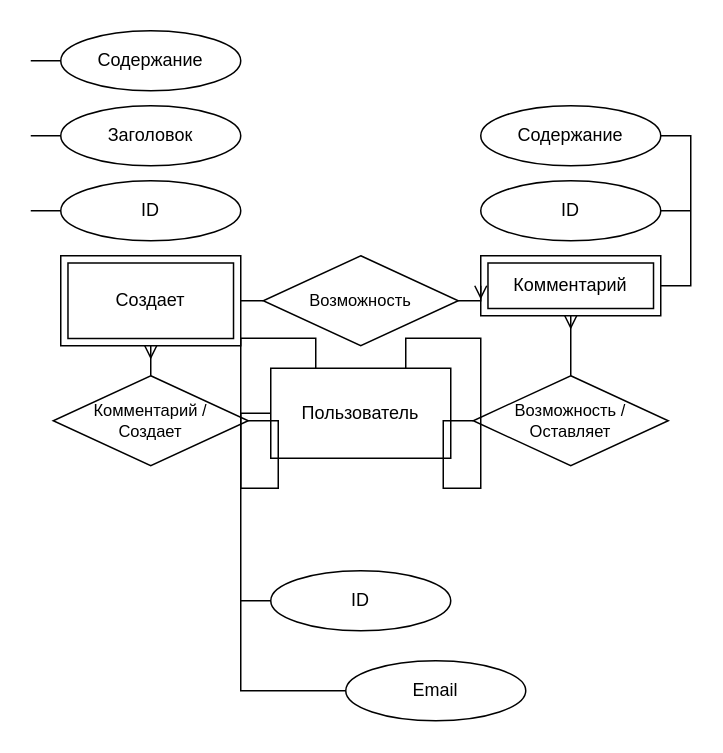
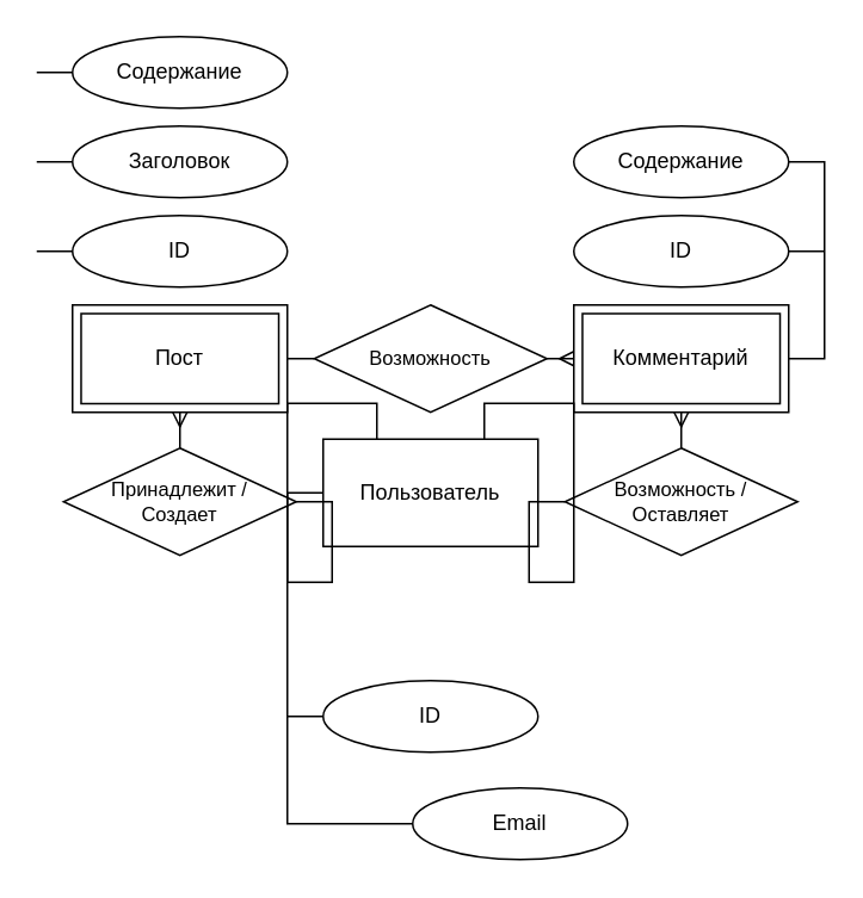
  <mxCell id="0" />
  <mxCell id="1" parent="0" />
  <mxCell id="2" style="edgeStyle=orthogonalEdgeStyle;shape=connector;rounded=0;orthogonalLoop=1;jettySize=auto;html=1;exitX=1;exitY=0.5;exitDx=0;exitDy=0;entryX=0;entryY=0.5;entryDx=0;entryDy=0;strokeColor=default;align=center;verticalAlign=middle;fontFamily=Helvetica;fontSize=11;fontColor=default;labelBackgroundColor=none;startFill=0;endArrow=none;endFill=0;exitPerimeter=0;" edge="1" parent="1" source="23" target="26"><mxGeometry relative="1" as="geometry" /></mxCell>
  <mxCell id="3" style="edgeStyle=orthogonalEdgeStyle;shape=connector;rounded=0;orthogonalLoop=1;jettySize=auto;html=1;exitX=0;exitY=0.5;exitDx=0;exitDy=0;entryX=0;entryY=0.5;entryDx=0;entryDy=0;strokeColor=default;align=center;verticalAlign=middle;fontFamily=Helvetica;fontSize=11;fontColor=default;labelBackgroundColor=none;startFill=0;endArrow=none;" edge="1" parent="1" source="6" target="19"><mxGeometry relative="1" as="geometry" /></mxCell>
  <mxCell id="4" style="edgeStyle=orthogonalEdgeStyle;shape=connector;rounded=0;orthogonalLoop=1;jettySize=auto;html=1;exitX=0.5;exitY=0;exitDx=0;exitDy=0;entryX=0.5;entryY=1;entryDx=0;entryDy=0;strokeColor=default;align=center;verticalAlign=middle;fontFamily=Helvetica;fontSize=11;fontColor=default;labelBackgroundColor=none;startFill=0;endArrow=ERmany;endFill=0;entryPerimeter=0;" edge="1" parent="1" source="25" target="22"><mxGeometry relative="1" as="geometry" /></mxCell>
  <mxCell id="5" style="edgeStyle=orthogonalEdgeStyle;shape=connector;rounded=0;orthogonalLoop=1;jettySize=auto;html=1;exitX=0.5;exitY=0;exitDx=0;exitDy=0;entryX=0.5;entryY=1;entryDx=0;entryDy=0;strokeColor=default;align=center;verticalAlign=middle;fontFamily=Helvetica;fontSize=11;fontColor=default;labelBackgroundColor=none;startFill=0;endArrow=ERmany;endFill=0;entryPerimeter=0;" edge="1" parent="1" source="21" target="23"><mxGeometry relative="1" as="geometry" /></mxCell>
  <mxCell id="6" value="Пользователь" style="rounded=0;whiteSpace=wrap;html=1;labelBackgroundColor=none;fillColor=none;" vertex="1" parent="1"><mxGeometry x="180" y="245" width="120" height="60" as="geometry" /></mxCell>
  <mxCell id="7" style="edgeStyle=orthogonalEdgeStyle;shape=connector;rounded=0;orthogonalLoop=1;jettySize=auto;html=1;exitX=0;exitY=0.5;exitDx=0;exitDy=0;strokeColor=default;align=center;verticalAlign=middle;fontFamily=Helvetica;fontSize=11;fontColor=default;labelBackgroundColor=none;startFill=0;endArrow=none;" edge="1" parent="1" source="8"><mxGeometry relative="1" as="geometry"><mxPoint x="20" y="89.909" as="targetPoint" /></mxGeometry></mxCell>
  <mxCell id="8" value="Заголовок" style="ellipse;whiteSpace=wrap;html=1;labelBackgroundColor=none;fillColor=none;" vertex="1" parent="1"><mxGeometry x="40" y="70" width="120" height="40" as="geometry" /></mxCell>
  <mxCell id="9" style="edgeStyle=orthogonalEdgeStyle;shape=connector;rounded=0;orthogonalLoop=1;jettySize=auto;html=1;exitX=0;exitY=0.5;exitDx=0;exitDy=0;strokeColor=default;align=center;verticalAlign=middle;fontFamily=Helvetica;fontSize=11;fontColor=default;labelBackgroundColor=none;startFill=0;endArrow=none;" edge="1" parent="1" source="10"><mxGeometry relative="1" as="geometry"><mxPoint x="20" y="40.039" as="targetPoint" /></mxGeometry></mxCell>
  <mxCell id="10" value="Содержание" style="ellipse;whiteSpace=wrap;html=1;labelBackgroundColor=none;fillColor=none;" vertex="1" parent="1"><mxGeometry x="40" y="20" width="120" height="40" as="geometry" /></mxCell>
  <mxCell id="11" style="edgeStyle=orthogonalEdgeStyle;shape=connector;rounded=0;orthogonalLoop=1;jettySize=auto;html=1;exitX=0;exitY=0.5;exitDx=0;exitDy=0;strokeColor=default;align=center;verticalAlign=middle;fontFamily=Helvetica;fontSize=11;fontColor=default;labelBackgroundColor=none;startFill=0;endArrow=none;" edge="1" parent="1" source="12"><mxGeometry relative="1" as="geometry"><mxPoint x="20" y="140.039" as="targetPoint" /></mxGeometry></mxCell>
  <mxCell id="12" value="ID" style="ellipse;whiteSpace=wrap;html=1;labelBackgroundColor=none;fillColor=none;" vertex="1" parent="1"><mxGeometry x="40" y="120" width="120" height="40" as="geometry" /></mxCell>
  <mxCell id="13" style="edgeStyle=orthogonalEdgeStyle;shape=connector;rounded=0;orthogonalLoop=1;jettySize=auto;html=1;exitX=1;exitY=0.5;exitDx=0;exitDy=0;entryX=1;entryY=0.5;entryDx=0;entryDy=0;strokeColor=default;align=center;verticalAlign=middle;fontFamily=Helvetica;fontSize=11;fontColor=default;labelBackgroundColor=none;startFill=0;endArrow=none;entryPerimeter=0;" edge="1" parent="1" source="16" target="22"><mxGeometry relative="1" as="geometry" /></mxCell>
  <mxCell id="14" style="edgeStyle=orthogonalEdgeStyle;shape=connector;rounded=0;orthogonalLoop=1;jettySize=auto;html=1;exitX=1;exitY=0.5;exitDx=0;exitDy=0;strokeColor=default;align=center;verticalAlign=middle;fontFamily=Helvetica;fontSize=11;fontColor=default;labelBackgroundColor=none;startFill=0;endArrow=none;" edge="1" parent="1" source="15"><mxGeometry relative="1" as="geometry"><mxPoint x="460" y="139.75" as="targetPoint" /></mxGeometry></mxCell>
  <mxCell id="15" value="ID" style="ellipse;whiteSpace=wrap;html=1;labelBackgroundColor=none;fillColor=none;" vertex="1" parent="1"><mxGeometry x="320" y="120" width="120" height="40" as="geometry" /></mxCell>
  <mxCell id="16" value="Содержание" style="ellipse;whiteSpace=wrap;html=1;labelBackgroundColor=none;fillColor=none;" vertex="1" parent="1"><mxGeometry x="320" y="70" width="120" height="40" as="geometry" /></mxCell>
  <mxCell id="17" style="edgeStyle=orthogonalEdgeStyle;shape=connector;rounded=0;orthogonalLoop=1;jettySize=auto;html=1;exitX=0;exitY=0.5;exitDx=0;exitDy=0;strokeColor=default;align=center;verticalAlign=middle;fontFamily=Helvetica;fontSize=11;fontColor=default;labelBackgroundColor=none;startFill=0;endArrow=none;" edge="1" parent="1" source="18"><mxGeometry relative="1" as="geometry"><mxPoint x="160" y="399.75" as="targetPoint" /></mxGeometry></mxCell>
  <mxCell id="18" value="ID" style="ellipse;whiteSpace=wrap;html=1;labelBackgroundColor=none;fillColor=none;" vertex="1" parent="1"><mxGeometry x="180" y="380" width="120" height="40" as="geometry" /></mxCell>
  <mxCell id="19" value="Email" style="ellipse;whiteSpace=wrap;html=1;labelBackgroundColor=none;fillColor=none;" vertex="1" parent="1"><mxGeometry x="230" y="440" width="120" height="40" as="geometry" /></mxCell>
  <mxCell id="20" value="" style="edgeStyle=orthogonalEdgeStyle;shape=connector;rounded=0;orthogonalLoop=1;jettySize=auto;html=1;exitX=0.25;exitY=0;exitDx=0;exitDy=0;entryX=1;entryY=0.5;entryDx=0;entryDy=0;strokeColor=default;align=center;verticalAlign=middle;fontFamily=Helvetica;fontSize=11;fontColor=default;labelBackgroundColor=none;startFill=0;endArrow=none;endFill=0;" edge="1" parent="1" source="6" target="21"><mxGeometry relative="1" as="geometry"><mxPoint x="210" y="340" as="sourcePoint" /><mxPoint x="100" y="230" as="targetPoint" /></mxGeometry></mxCell>
- <mxCell id="21" value="&lt;span&gt;Комментарий /&lt;/span&gt;&lt;div&gt;&lt;span&gt;Создает&lt;/span&gt;&lt;/div&gt;" style="rhombus;whiteSpace=wrap;html=1;fontFamily=Helvetica;fontSize=11;fontColor=default;labelBackgroundColor=none;fillColor=none;" vertex="1" parent="1"><mxGeometry x="35" y="250" width="130" height="60" as="geometry" /></mxCell>
- <mxCell id="22" value="&lt;span style=&quot;font-size: 12px;&quot;&gt;Комментарий&lt;/span&gt;" style="verticalLabelPosition=middle;verticalAlign=middle;html=1;shape=mxgraph.basic.frame;dx=4.82;whiteSpace=wrap;fontFamily=Helvetica;fontSize=11;fontColor=default;labelBackgroundColor=none;align=center;labelPosition=center;fillColor=none;" vertex="1" parent="1"><mxGeometry x="320" y="170" width="120" height="40" as="geometry" /></mxCell>
- <mxCell id="23" value="&lt;span style=&quot;font-size: 12px;&quot;&gt;Создает&lt;/span&gt;" style="verticalLabelPosition=middle;verticalAlign=middle;html=1;shape=mxgraph.basic.frame;dx=4.82;whiteSpace=wrap;fontFamily=Helvetica;fontSize=11;fontColor=default;labelBackgroundColor=none;align=center;labelPosition=center;fillColor=none;" vertex="1" parent="1"><mxGeometry x="40" y="170" width="120" height="60" as="geometry" /></mxCell>
+ <mxCell id="21" value="&lt;span&gt;Принадлежит /&lt;/span&gt;&lt;div&gt;&lt;span&gt;Создает&lt;/span&gt;&lt;/div&gt;" style="rhombus;whiteSpace=wrap;html=1;fontFamily=Helvetica;fontSize=11;fontColor=default;labelBackgroundColor=none;fillColor=none;" vertex="1" parent="1"><mxGeometry x="35" y="250" width="130" height="60" as="geometry" /></mxCell>
+ <mxCell id="22" value="&lt;span style=&quot;font-size: 12px;&quot;&gt;Комментарий&lt;/span&gt;" style="verticalLabelPosition=middle;verticalAlign=middle;html=1;shape=mxgraph.basic.frame;dx=4.82;whiteSpace=wrap;fontFamily=Helvetica;fontSize=11;fontColor=default;labelBackgroundColor=none;align=center;labelPosition=center;fillColor=none;" vertex="1" parent="1"><mxGeometry x="320" y="170" width="120" height="60" as="geometry" /></mxCell>
+ <mxCell id="23" value="&lt;span style=&quot;font-size: 12px;&quot;&gt;Пост&lt;/span&gt;" style="verticalLabelPosition=middle;verticalAlign=middle;html=1;shape=mxgraph.basic.frame;dx=4.82;whiteSpace=wrap;fontFamily=Helvetica;fontSize=11;fontColor=default;labelBackgroundColor=none;align=center;labelPosition=center;fillColor=none;" vertex="1" parent="1"><mxGeometry x="40" y="170" width="120" height="60" as="geometry" /></mxCell>
  <mxCell id="24" value="" style="edgeStyle=orthogonalEdgeStyle;shape=connector;rounded=0;orthogonalLoop=1;jettySize=auto;html=1;exitX=0.75;exitY=0;exitDx=0;exitDy=0;entryX=0;entryY=0.5;entryDx=0;entryDy=0;strokeColor=default;align=center;verticalAlign=middle;fontFamily=Helvetica;fontSize=11;fontColor=default;labelBackgroundColor=none;startFill=0;endArrow=none;endFill=0;" edge="1" parent="1" source="6" target="25"><mxGeometry relative="1" as="geometry"><mxPoint x="270" y="340" as="sourcePoint" /><mxPoint x="380" y="230" as="targetPoint" /></mxGeometry></mxCell>
  <mxCell id="25" value="&lt;span&gt;Возможность /&lt;/span&gt;&lt;div&gt;Оставляет&lt;/div&gt;" style="rhombus;whiteSpace=wrap;html=1;fontFamily=Helvetica;fontSize=11;fontColor=default;labelBackgroundColor=none;fillColor=none;" vertex="1" parent="1"><mxGeometry x="315" y="250" width="130" height="60" as="geometry" /></mxCell>
  <mxCell id="26" value="Возможность" style="rhombus;whiteSpace=wrap;html=1;fontFamily=Helvetica;fontSize=11;fontColor=default;labelBackgroundColor=none;fillColor=none;" vertex="1" parent="1"><mxGeometry x="175" y="170" width="130" height="60" as="geometry" /></mxCell>
  <mxCell id="27" style="edgeStyle=orthogonalEdgeStyle;shape=connector;rounded=0;orthogonalLoop=1;jettySize=auto;html=1;exitX=1;exitY=0.5;exitDx=0;exitDy=0;entryX=0;entryY=0.5;entryDx=0;entryDy=0;entryPerimeter=0;strokeColor=default;align=center;verticalAlign=middle;fontFamily=Helvetica;fontSize=11;fontColor=default;labelBackgroundColor=default;startFill=0;endArrow=ERmany;endFill=0;" edge="1" parent="1" source="26" target="22"><mxGeometry relative="1" as="geometry" /></mxCell>
